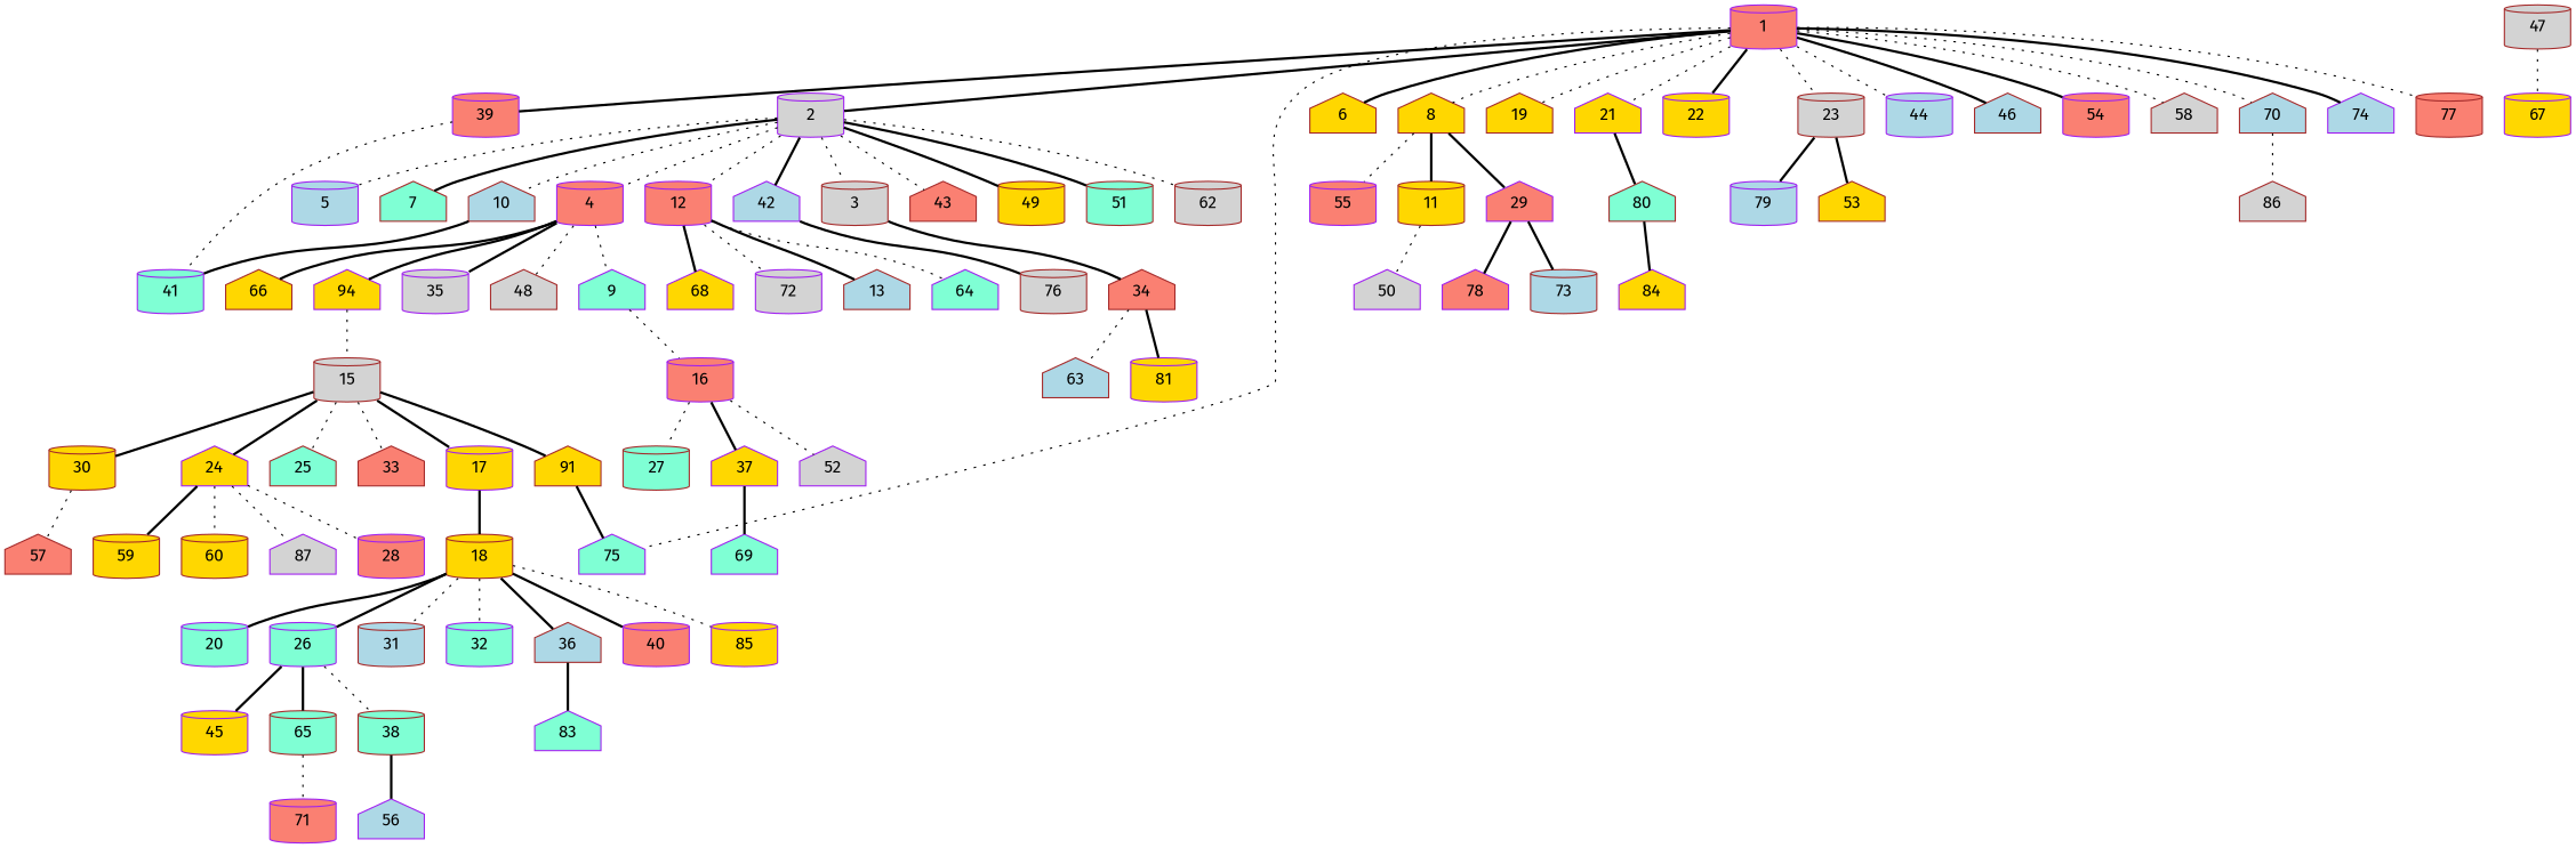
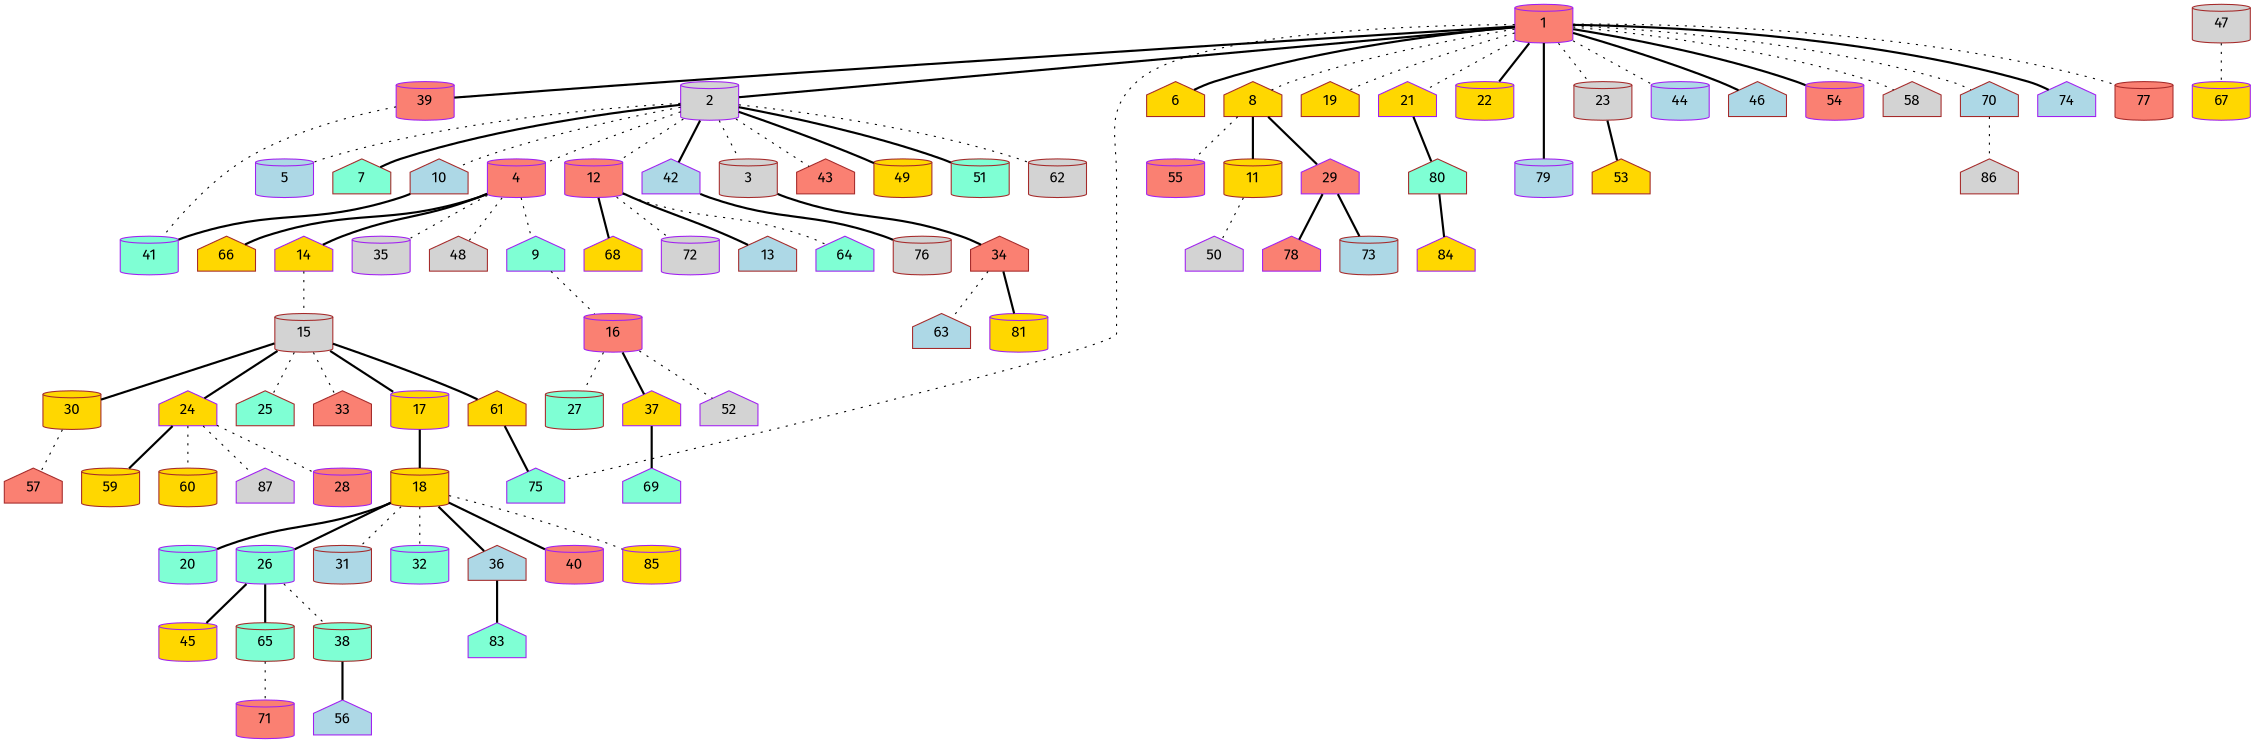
  graph {
    fontname="Fira Sans"
    node [color=purple fillcolor=gold fontname="Fira Sans" shape=cylinder style=filled]
    edge [fontname="Fira Sans" style=bold]
    1 [fillcolor=salmon]
    2 [fillcolor=lightgrey]
    6 [color=brown shape=house]
    8 [color=brown shape=house]
    19 [color=brown shape=house]
    21 [shape=house]
    22
    23 [color=brown fillcolor=lightgrey]
    39 [fillcolor=salmon]
    44 [fillcolor=lightblue]
    46 [color=brown fillcolor=lightblue shape=house]
    54 [fillcolor=salmon]
    58 [color=brown fillcolor=lightgrey shape=house]
    70 [color=brown fillcolor=lightblue shape=house]
    74 [fillcolor=lightblue shape=house]
    75 [fillcolor=aquamarine shape=house]
    77 [color=brown fillcolor=salmon]
    79 [fillcolor=lightblue]
    62 [color=brown fillcolor=lightgrey]
    3 [color=brown fillcolor=lightgrey]
    4 [fillcolor=salmon]
    5 [fillcolor=lightblue]
    7 [color=brown fillcolor=aquamarine shape=house]
    10 [color=brown fillcolor=lightblue shape=house]
    12 [fillcolor=salmon]
    42 [fillcolor=lightblue shape=house]
    43 [color=brown fillcolor=salmon shape=house]
    49 [color=brown]
    51 [color=brown fillcolor=aquamarine]
    11 [color=brown]
    29 [fillcolor=salmon shape=house]
    55 [fillcolor=salmon]
    80 [color=brown fillcolor=aquamarine shape=house]
    53 [color=brown shape=house]
    41 [fillcolor=aquamarine]
    86 [color=brown fillcolor=lightgrey shape=house]
    34 [color=brown fillcolor=salmon shape=house]
    9 [fillcolor=aquamarine shape=house]
-   14 [shape=house label=94]
+   14 [shape=house]
    35 [fillcolor=lightgrey]
    48 [color=brown fillcolor=lightgrey shape=house]
    66 [color=brown shape=house]
    13 [color=brown fillcolor=lightblue shape=house]
    64 [fillcolor=aquamarine shape=house]
    68 [shape=house]
    72 [fillcolor=lightgrey]
    76 [color=brown fillcolor=lightgrey]
    63 [color=brown fillcolor=lightblue shape=house]
    81
    16 [fillcolor=salmon]
    15 [color=brown fillcolor=lightgrey]
    50 [fillcolor=lightgrey shape=house]
    73 [color=brown fillcolor=lightblue]
    78 [fillcolor=salmon shape=house]
    27 [color=brown fillcolor=aquamarine]
    37 [shape=house]
    52 [fillcolor=lightgrey shape=house]
    17
    24 [shape=house]
    25 [color=brown fillcolor=aquamarine shape=house]
    30 [color=brown]
    33 [color=brown fillcolor=salmon shape=house]
-   61 [color=brown shape=house label=91]
+   61 [color=brown shape=house]
    18 [color=brown]
    28 [fillcolor=salmon]
    59 [color=brown]
    60 [color=brown]
    87 [fillcolor=lightgrey shape=house]
    57 [color=brown fillcolor=salmon shape=house]
    69 [fillcolor=aquamarine shape=house]
    20 [fillcolor=aquamarine]
    26 [fillcolor=aquamarine]
    31 [color=brown fillcolor=lightblue]
    32 [fillcolor=aquamarine]
    36 [color=brown fillcolor=lightblue shape=house]
    40 [fillcolor=salmon]
    85
    38 [color=brown fillcolor=aquamarine]
    45
    65 [color=brown fillcolor=aquamarine]
    83 [fillcolor=aquamarine shape=house]
    84 [shape=house]
    56 [fillcolor=lightblue shape=house]
    71 [fillcolor=salmon]
    47 [color=brown fillcolor=lightgrey]
    67
    1 -- 2
    1 -- 6
    1 -- 8 [style=dotted]
    1 -- 19 [style=dotted]
    1 -- 21 [style=dotted]
    1 -- 22
    1 -- 23 [style=dotted]
    1 -- 39
    1 -- 44 [style=dotted]
    1 -- 46
    1 -- 54
    1 -- 58 [style=dotted]
    1 -- 70 [style=dotted]
    1 -- 74
    1 -- 75 [style=dotted]
    1 -- 77 [style=dotted]
-   23 -- 79
+   1 -- 79
    2 -- 62 [style=dotted]
    2 -- 3 [style=dotted]
    2 -- 4 [style=dotted]
    2 -- 5 [style=dotted]
    2 -- 7
    2 -- 10 [style=dotted]
    2 -- 12 [style=dotted]
    2 -- 42
    2 -- 43 [style=dotted]
    2 -- 49
    2 -- 51
    8 -- 11
    8 -- 29
    8 -- 55 [style=dotted]
    21 -- 80
    23 -- 53
    39 -- 41 [style=dotted]
    70 -- 86 [style=dotted]
    3 -- 34
    4 -- 9 [style=dotted]
    4 -- 14
-   4 -- 35
+   4 -- 35 [style=dotted]
    4 -- 48 [style=dotted]
    4 -- 66
    10 -- 41
    12 -- 13
    12 -- 64 [style=dotted]
    12 -- 68
    12 -- 72 [style=dotted]
    42 -- 76
    11 -- 50 [style=dotted]
    29 -- 73
    29 -- 78
    80 -- 84
    34 -- 63 [style=dotted]
    34 -- 81
    9 -- 16 [style=dotted]
    14 -- 15 [style=dotted]
    16 -- 27 [style=dotted]
    16 -- 37
    16 -- 52 [style=dotted]
    15 -- 17
    15 -- 24
    15 -- 25 [style=dotted]
    15 -- 30
    15 -- 33 [style=dotted]
    15 -- 61
    37 -- 69
    17 -- 18
    24 -- 28 [style=dotted]
    24 -- 59
    24 -- 60 [style=dotted]
    24 -- 87 [style=dotted]
    30 -- 57 [style=dotted]
    61 -- 75
    18 -- 20
    18 -- 26
    18 -- 31 [style=dotted]
    18 -- 32 [style=dotted]
    18 -- 36
    18 -- 40
    18 -- 85 [style=dotted]
    26 -- 38 [style=dotted]
    26 -- 45
    26 -- 65
    36 -- 83
    38 -- 56
    65 -- 71 [style=dotted]
    47 -- 67 [style=dotted]
  }
